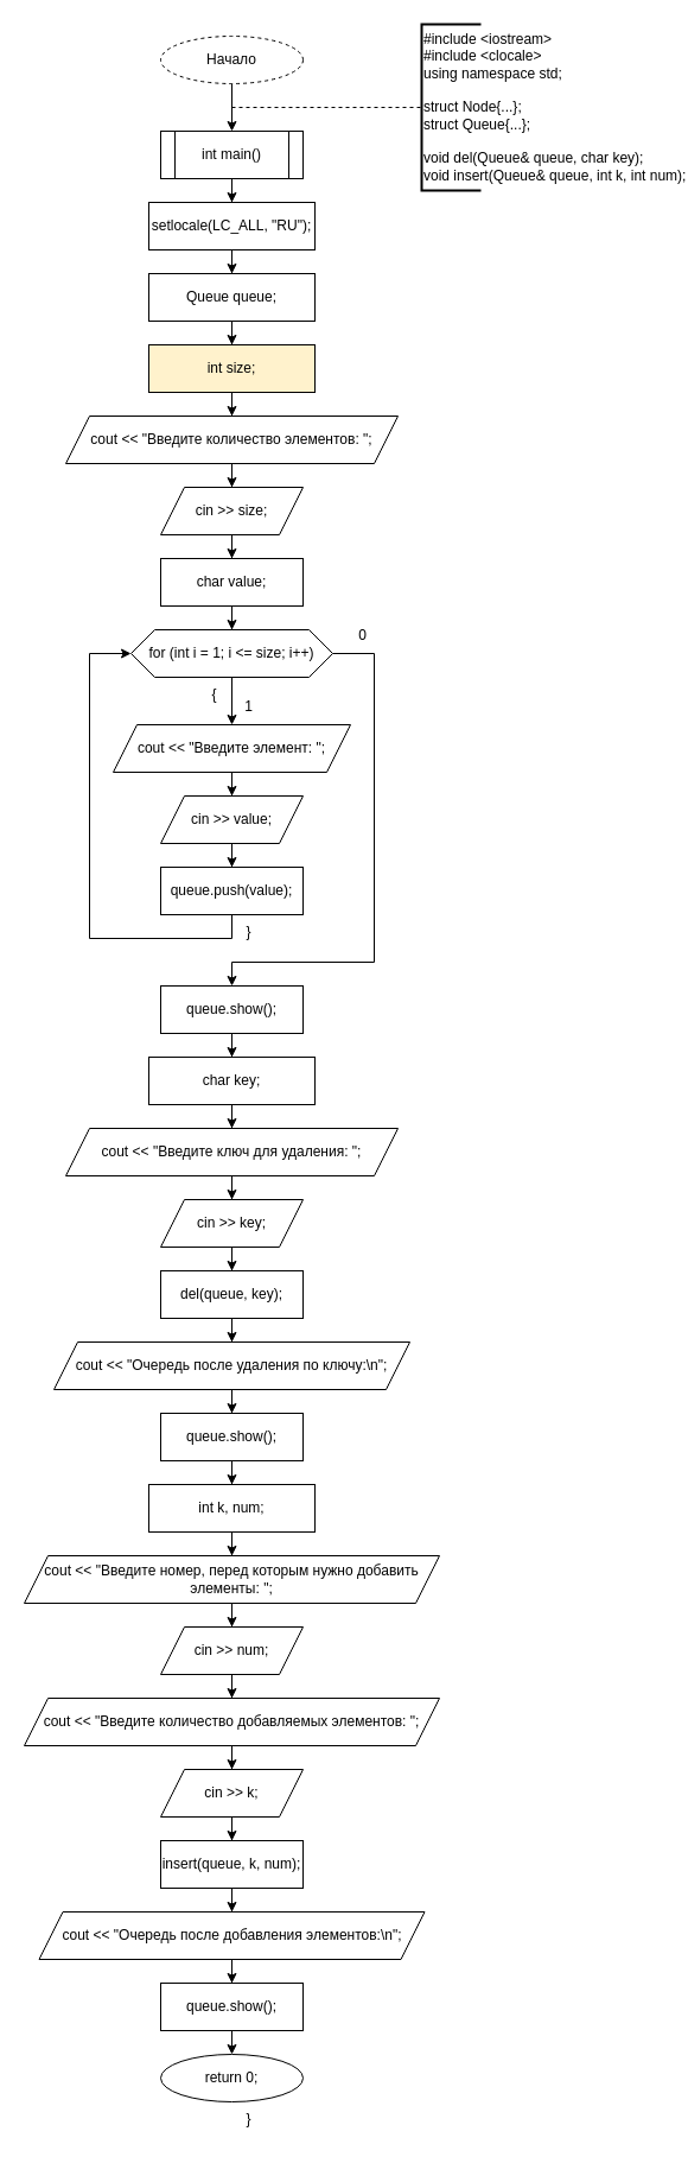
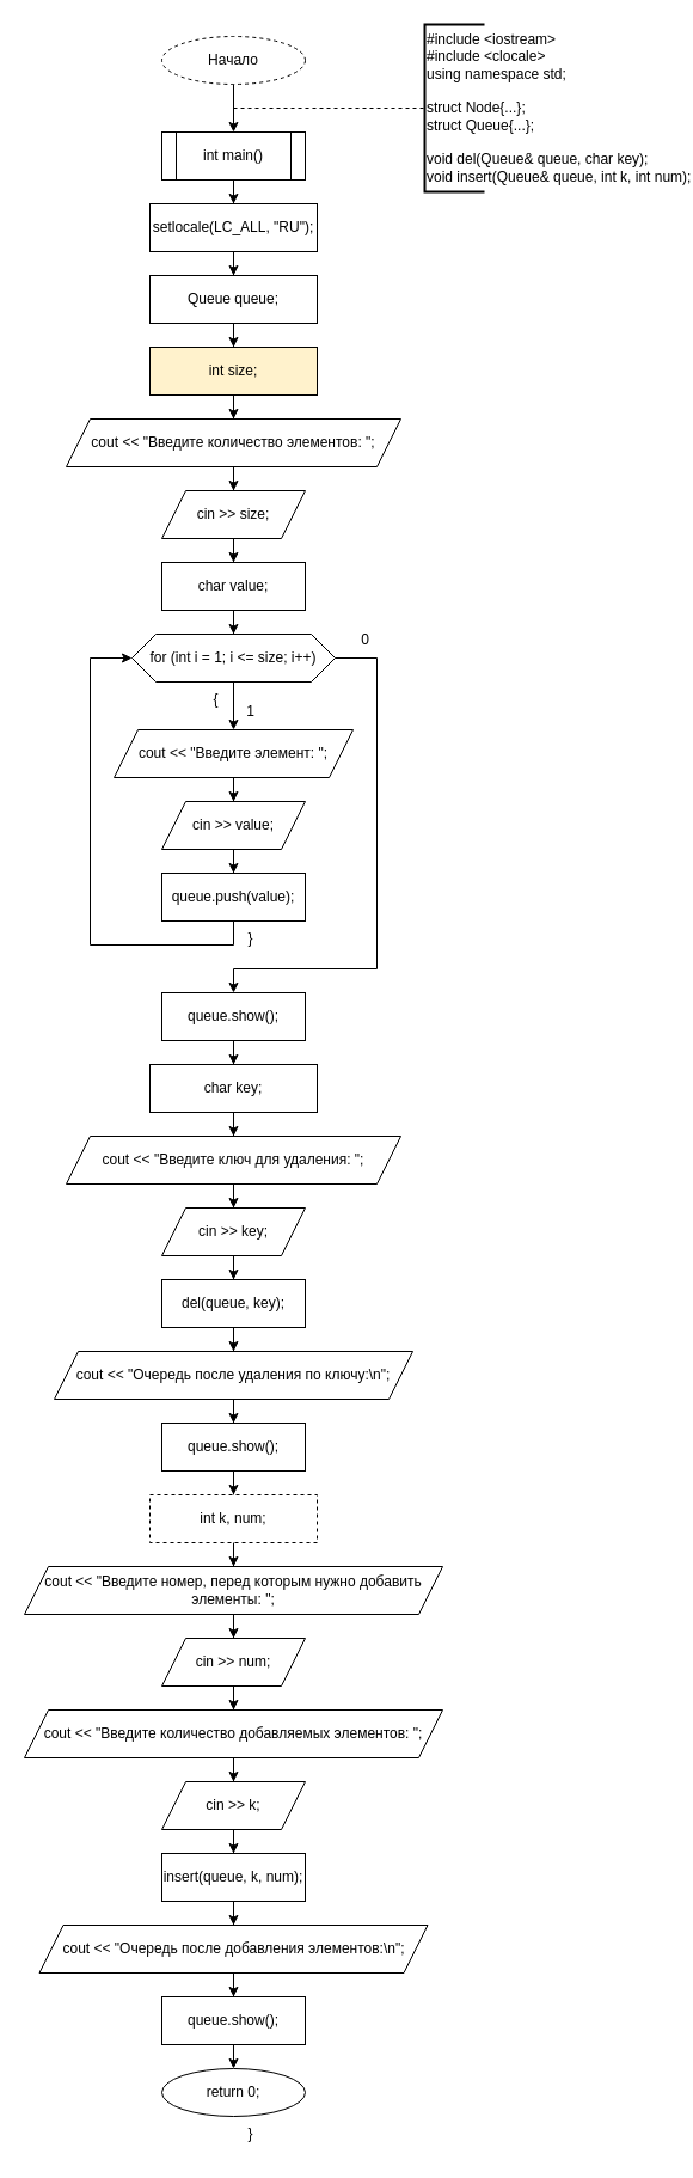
  <mxCell id="0" />
  <mxCell id="1" parent="0" />
  <mxCell id="2" value="" style="edgeStyle=orthogonalEdgeStyle;rounded=0;orthogonalLoop=1;jettySize=auto;html=1;" edge="1" parent="1" source="3" target="5"><mxGeometry relative="1" as="geometry" /></mxCell>
  <mxCell id="3" value="Начало" style="ellipse;whiteSpace=wrap;html=1;dashed=1;" vertex="1" parent="1"><mxGeometry x="135" y="30" width="120" height="40" as="geometry" /></mxCell>
  <mxCell id="4" value="" style="edgeStyle=orthogonalEdgeStyle;rounded=0;orthogonalLoop=1;jettySize=auto;html=1;" edge="1" parent="1" source="5" target="9"><mxGeometry relative="1" as="geometry" /></mxCell>
  <mxCell id="5" value="int main()" style="shape=process;whiteSpace=wrap;html=1;backgroundOutline=1;" vertex="1" parent="1"><mxGeometry x="135" y="110" width="120" height="40" as="geometry" /></mxCell>
  <mxCell id="6" value="" style="endArrow=none;dashed=1;html=1;rounded=0;" edge="1" parent="1" target="7"><mxGeometry width="50" height="50" relative="1" as="geometry"><mxPoint x="195" y="90" as="sourcePoint" /><mxPoint x="355" y="90" as="targetPoint" /></mxGeometry></mxCell>
  <mxCell id="7" value="&lt;div&gt;#include &amp;lt;iostream&amp;gt;&lt;/div&gt;&lt;div&gt;#include &amp;lt;clocale&amp;gt;&lt;/div&gt;&lt;div&gt;using namespace std;&lt;/div&gt;&lt;div&gt;&lt;br&gt;&lt;/div&gt;&lt;div&gt;struct Node{...};&lt;/div&gt;&lt;div&gt;struct Queue{...};&lt;/div&gt;&lt;div&gt;&lt;br&gt;&lt;/div&gt;&lt;div&gt;&lt;div&gt;void del(Queue&amp;amp; queue, char key);&lt;/div&gt;&lt;div&gt;void insert(Queue&amp;amp; queue, int k, int num);&lt;/div&gt;&lt;/div&gt;" style="strokeWidth=2;html=1;shape=mxgraph.flowchart.annotation_1;align=left;pointerEvents=1;" vertex="1" parent="1"><mxGeometry x="355" y="20" width="50" height="140" as="geometry" /></mxCell>
  <mxCell id="8" value="" style="edgeStyle=orthogonalEdgeStyle;rounded=0;orthogonalLoop=1;jettySize=auto;html=1;" edge="1" parent="1" source="9" target="11"><mxGeometry relative="1" as="geometry" /></mxCell>
  <mxCell id="9" value="setlocale(LC_ALL, &quot;RU&quot;);" style="whiteSpace=wrap;html=1;" vertex="1" parent="1"><mxGeometry x="125" y="170" width="140" height="40" as="geometry" /></mxCell>
  <mxCell id="10" value="" style="edgeStyle=orthogonalEdgeStyle;rounded=0;orthogonalLoop=1;jettySize=auto;html=1;" edge="1" parent="1" source="11" target="13"><mxGeometry relative="1" as="geometry" /></mxCell>
  <mxCell id="11" value="Queue queue;" style="whiteSpace=wrap;html=1;" vertex="1" parent="1"><mxGeometry x="125" y="230" width="140" height="40" as="geometry" /></mxCell>
  <mxCell id="12" value="" style="edgeStyle=orthogonalEdgeStyle;rounded=0;orthogonalLoop=1;jettySize=auto;html=1;" edge="1" parent="1" source="13" target="15"><mxGeometry relative="1" as="geometry" /></mxCell>
  <mxCell id="13" value="int size;" style="whiteSpace=wrap;html=1;fillColor=#fff2cc;" vertex="1" parent="1"><mxGeometry x="125" y="290" width="140" height="40" as="geometry" /></mxCell>
  <mxCell id="14" value="" style="edgeStyle=orthogonalEdgeStyle;rounded=0;orthogonalLoop=1;jettySize=auto;html=1;" edge="1" parent="1" source="15" target="17"><mxGeometry relative="1" as="geometry" /></mxCell>
  <mxCell id="15" value="cout &lt;&lt; &quot;Введите количество элементов: &quot;;" style="shape=parallelogram;perimeter=parallelogramPerimeter;whiteSpace=wrap;html=1;fixedSize=1;" vertex="1" parent="1"><mxGeometry x="55" y="350" width="280" height="40" as="geometry" /></mxCell>
  <mxCell id="16" value="" style="edgeStyle=orthogonalEdgeStyle;rounded=0;orthogonalLoop=1;jettySize=auto;html=1;" edge="1" parent="1" source="17" target="19"><mxGeometry relative="1" as="geometry" /></mxCell>
  <mxCell id="17" value="cin &amp;gt;&amp;gt; size;" style="shape=parallelogram;perimeter=parallelogramPerimeter;whiteSpace=wrap;html=1;fixedSize=1;" vertex="1" parent="1"><mxGeometry x="135" y="410" width="120" height="40" as="geometry" /></mxCell>
  <mxCell id="18" value="" style="edgeStyle=orthogonalEdgeStyle;rounded=0;orthogonalLoop=1;jettySize=auto;html=1;" edge="1" parent="1" source="19" target="22"><mxGeometry relative="1" as="geometry" /></mxCell>
  <mxCell id="19" value="char value;" style="whiteSpace=wrap;html=1;" vertex="1" parent="1"><mxGeometry x="135" y="470" width="120" height="40" as="geometry" /></mxCell>
  <mxCell id="20" value="" style="edgeStyle=orthogonalEdgeStyle;rounded=0;orthogonalLoop=1;jettySize=auto;html=1;" edge="1" parent="1" source="22" target="24"><mxGeometry relative="1" as="geometry" /></mxCell>
  <mxCell id="21" style="edgeStyle=orthogonalEdgeStyle;rounded=0;orthogonalLoop=1;jettySize=auto;html=1;entryX=0.5;entryY=0;entryDx=0;entryDy=0;" edge="1" parent="1" source="22" target="34"><mxGeometry relative="1" as="geometry"><mxPoint x="195" y="830" as="targetPoint" /><Array as="points"><mxPoint x="315" y="550" /><mxPoint x="315" y="810" /><mxPoint x="195" y="810" /></Array></mxGeometry></mxCell>
  <mxCell id="22" value="for (int i = 1; i &amp;lt;= size; i++)" style="shape=hexagon;perimeter=hexagonPerimeter2;whiteSpace=wrap;html=1;fixedSize=1;" vertex="1" parent="1"><mxGeometry x="110" y="530" width="170" height="40" as="geometry" /></mxCell>
  <mxCell id="23" value="" style="edgeStyle=orthogonalEdgeStyle;rounded=0;orthogonalLoop=1;jettySize=auto;html=1;" edge="1" parent="1" source="24" target="28"><mxGeometry relative="1" as="geometry" /></mxCell>
  <mxCell id="24" value="cout &amp;lt;&amp;lt; &quot;Введите элемент: &quot;;" style="shape=parallelogram;perimeter=parallelogramPerimeter;whiteSpace=wrap;html=1;fixedSize=1;" vertex="1" parent="1"><mxGeometry x="95" y="610" width="200" height="40" as="geometry" /></mxCell>
  <mxCell id="25" value="{" style="text;html=1;align=center;verticalAlign=middle;resizable=0;points=[];autosize=1;strokeColor=none;fillColor=none;" vertex="1" parent="1"><mxGeometry x="165" y="570" width="30" height="30" as="geometry" /></mxCell>
  <mxCell id="26" value="1" style="text;html=1;align=center;verticalAlign=middle;resizable=0;points=[];autosize=1;strokeColor=none;fillColor=none;" vertex="1" parent="1"><mxGeometry x="194" y="580" width="30" height="30" as="geometry" /></mxCell>
  <mxCell id="27" value="" style="edgeStyle=orthogonalEdgeStyle;rounded=0;orthogonalLoop=1;jettySize=auto;html=1;" edge="1" parent="1" source="28" target="30"><mxGeometry relative="1" as="geometry" /></mxCell>
  <mxCell id="28" value="cin &amp;gt;&amp;gt; value;" style="shape=parallelogram;perimeter=parallelogramPerimeter;whiteSpace=wrap;html=1;fixedSize=1;" vertex="1" parent="1"><mxGeometry x="135" y="670" width="120" height="40" as="geometry" /></mxCell>
  <mxCell id="29" style="edgeStyle=orthogonalEdgeStyle;rounded=0;orthogonalLoop=1;jettySize=auto;html=1;entryX=0;entryY=0.5;entryDx=0;entryDy=0;" edge="1" parent="1" source="30" target="22"><mxGeometry relative="1" as="geometry"><Array as="points"><mxPoint x="195" y="790" /><mxPoint x="75" y="790" /><mxPoint x="75" y="550" /></Array></mxGeometry></mxCell>
  <mxCell id="30" value="queue.push(value);" style="whiteSpace=wrap;html=1;" vertex="1" parent="1"><mxGeometry x="135" y="730" width="120" height="40" as="geometry" /></mxCell>
  <mxCell id="31" value="}" style="text;html=1;align=center;verticalAlign=middle;resizable=0;points=[];autosize=1;strokeColor=none;fillColor=none;" vertex="1" parent="1"><mxGeometry x="194" y="770" width="30" height="30" as="geometry" /></mxCell>
  <mxCell id="32" value="0" style="text;html=1;align=center;verticalAlign=middle;resizable=0;points=[];autosize=1;strokeColor=none;fillColor=none;" vertex="1" parent="1"><mxGeometry x="290" y="520" width="30" height="30" as="geometry" /></mxCell>
  <mxCell id="33" style="edgeStyle=orthogonalEdgeStyle;rounded=0;orthogonalLoop=1;jettySize=auto;html=1;entryX=0.5;entryY=0;entryDx=0;entryDy=0;" edge="1" parent="1" source="34" target="36"><mxGeometry relative="1" as="geometry" /></mxCell>
  <mxCell id="34" value="queue.show();" style="rounded=0;whiteSpace=wrap;html=1;" vertex="1" parent="1"><mxGeometry x="135" y="830" width="120" height="40" as="geometry" /></mxCell>
  <mxCell id="35" value="" style="edgeStyle=orthogonalEdgeStyle;rounded=0;orthogonalLoop=1;jettySize=auto;html=1;" edge="1" parent="1" source="36" target="38"><mxGeometry relative="1" as="geometry" /></mxCell>
  <mxCell id="36" value="char key;" style="whiteSpace=wrap;html=1;" vertex="1" parent="1"><mxGeometry x="125" y="890" width="140" height="40" as="geometry" /></mxCell>
  <mxCell id="37" value="" style="edgeStyle=orthogonalEdgeStyle;rounded=0;orthogonalLoop=1;jettySize=auto;html=1;" edge="1" parent="1" source="38" target="40"><mxGeometry relative="1" as="geometry" /></mxCell>
  <mxCell id="38" value="cout &amp;lt;&amp;lt; &quot;Введите ключ для удаления: &quot;;" style="shape=parallelogram;perimeter=parallelogramPerimeter;whiteSpace=wrap;html=1;fixedSize=1;" vertex="1" parent="1"><mxGeometry x="55" y="950" width="280" height="40" as="geometry" /></mxCell>
  <mxCell id="39" value="" style="edgeStyle=orthogonalEdgeStyle;rounded=0;orthogonalLoop=1;jettySize=auto;html=1;" edge="1" parent="1" source="40" target="42"><mxGeometry relative="1" as="geometry" /></mxCell>
  <mxCell id="40" value="cin &amp;gt;&amp;gt; key;" style="shape=parallelogram;perimeter=parallelogramPerimeter;whiteSpace=wrap;html=1;fixedSize=1;" vertex="1" parent="1"><mxGeometry x="135" y="1010" width="120" height="40" as="geometry" /></mxCell>
  <mxCell id="41" value="" style="edgeStyle=orthogonalEdgeStyle;rounded=0;orthogonalLoop=1;jettySize=auto;html=1;" edge="1" parent="1" source="42" target="44"><mxGeometry relative="1" as="geometry" /></mxCell>
  <mxCell id="42" value="del(queue, key);" style="whiteSpace=wrap;html=1;" vertex="1" parent="1"><mxGeometry x="135" y="1070" width="120" height="40" as="geometry" /></mxCell>
  <mxCell id="43" value="" style="edgeStyle=orthogonalEdgeStyle;rounded=0;orthogonalLoop=1;jettySize=auto;html=1;" edge="1" parent="1" source="44" target="46"><mxGeometry relative="1" as="geometry" /></mxCell>
  <mxCell id="44" value="cout &amp;lt;&amp;lt; &quot;Очередь после удаления по ключу:\n&quot;;" style="shape=parallelogram;perimeter=parallelogramPerimeter;whiteSpace=wrap;html=1;fixedSize=1;" vertex="1" parent="1"><mxGeometry x="45" y="1130" width="300" height="40" as="geometry" /></mxCell>
  <mxCell id="45" style="edgeStyle=orthogonalEdgeStyle;rounded=0;orthogonalLoop=1;jettySize=auto;html=1;entryX=0.5;entryY=0;entryDx=0;entryDy=0;" edge="1" parent="1" source="46" target="48"><mxGeometry relative="1" as="geometry" /></mxCell>
  <mxCell id="46" value="queue.show();" style="whiteSpace=wrap;html=1;" vertex="1" parent="1"><mxGeometry x="135" y="1190" width="120" height="40" as="geometry" /></mxCell>
  <mxCell id="47" value="" style="edgeStyle=orthogonalEdgeStyle;rounded=0;orthogonalLoop=1;jettySize=auto;html=1;" edge="1" parent="1" source="48" target="50"><mxGeometry relative="1" as="geometry" /></mxCell>
- <mxCell id="48" value="int k, num;" style="whiteSpace=wrap;html=1;" vertex="1" parent="1"><mxGeometry x="125" y="1250" width="140" height="40" as="geometry" /></mxCell>
+ <mxCell id="48" value="int k, num;" style="whiteSpace=wrap;html=1;dashed=1;" vertex="1" parent="1"><mxGeometry x="125" y="1250" width="140" height="40" as="geometry" /></mxCell>
  <mxCell id="49" value="" style="edgeStyle=orthogonalEdgeStyle;rounded=0;orthogonalLoop=1;jettySize=auto;html=1;" edge="1" parent="1" source="50" target="52"><mxGeometry relative="1" as="geometry" /></mxCell>
  <mxCell id="50" value="cout &amp;lt;&amp;lt; &quot;Введите номер, перед которым нужно добавить элементы: &quot;;" style="shape=parallelogram;perimeter=parallelogramPerimeter;whiteSpace=wrap;html=1;fixedSize=1;" vertex="1" parent="1"><mxGeometry x="20" y="1310" width="350" height="40" as="geometry" /></mxCell>
  <mxCell id="51" style="edgeStyle=orthogonalEdgeStyle;rounded=0;orthogonalLoop=1;jettySize=auto;html=1;entryX=0.5;entryY=0;entryDx=0;entryDy=0;" edge="1" parent="1" source="52" target="54"><mxGeometry relative="1" as="geometry" /></mxCell>
  <mxCell id="52" value="cin &amp;gt;&amp;gt; num;" style="shape=parallelogram;perimeter=parallelogramPerimeter;whiteSpace=wrap;html=1;fixedSize=1;" vertex="1" parent="1"><mxGeometry x="135" y="1370" width="120" height="40" as="geometry" /></mxCell>
  <mxCell id="53" value="" style="edgeStyle=orthogonalEdgeStyle;rounded=0;orthogonalLoop=1;jettySize=auto;html=1;" edge="1" parent="1" source="54" target="56"><mxGeometry relative="1" as="geometry" /></mxCell>
  <mxCell id="54" value="cout &amp;lt;&amp;lt; &quot;Введите количество добавляемых элементов: &quot;;" style="shape=parallelogram;perimeter=parallelogramPerimeter;whiteSpace=wrap;html=1;fixedSize=1;" vertex="1" parent="1"><mxGeometry x="20" y="1430" width="350" height="40" as="geometry" /></mxCell>
  <mxCell id="55" style="edgeStyle=orthogonalEdgeStyle;rounded=0;orthogonalLoop=1;jettySize=auto;html=1;entryX=0.5;entryY=0;entryDx=0;entryDy=0;" edge="1" parent="1" source="56" target="58"><mxGeometry relative="1" as="geometry" /></mxCell>
  <mxCell id="56" value="cin &amp;gt;&amp;gt; k;" style="shape=parallelogram;perimeter=parallelogramPerimeter;whiteSpace=wrap;html=1;fixedSize=1;" vertex="1" parent="1"><mxGeometry x="135" y="1490" width="120" height="40" as="geometry" /></mxCell>
  <mxCell id="57" value="" style="edgeStyle=orthogonalEdgeStyle;rounded=0;orthogonalLoop=1;jettySize=auto;html=1;" edge="1" parent="1" source="58" target="60"><mxGeometry relative="1" as="geometry" /></mxCell>
  <mxCell id="58" value="insert(queue, k, num);" style="whiteSpace=wrap;html=1;" vertex="1" parent="1"><mxGeometry x="135" y="1550" width="120" height="40" as="geometry" /></mxCell>
  <mxCell id="59" value="" style="edgeStyle=orthogonalEdgeStyle;rounded=0;orthogonalLoop=1;jettySize=auto;html=1;" edge="1" parent="1" source="60" target="62"><mxGeometry relative="1" as="geometry" /></mxCell>
  <mxCell id="60" value="cout &amp;lt;&amp;lt; &quot;Очередь после добавления элементов:\n&quot;;" style="shape=parallelogram;perimeter=parallelogramPerimeter;whiteSpace=wrap;html=1;fixedSize=1;" vertex="1" parent="1"><mxGeometry x="32.5" y="1610" width="325" height="40" as="geometry" /></mxCell>
  <mxCell id="61" style="edgeStyle=orthogonalEdgeStyle;rounded=0;orthogonalLoop=1;jettySize=auto;html=1;" edge="1" parent="1" source="62"><mxGeometry relative="1" as="geometry"><mxPoint x="195" y="1730" as="targetPoint" /></mxGeometry></mxCell>
  <mxCell id="62" value="queue.show();" style="whiteSpace=wrap;html=1;" vertex="1" parent="1"><mxGeometry x="135" y="1670" width="120" height="40" as="geometry" /></mxCell>
  <mxCell id="63" value="return 0;" style="ellipse;whiteSpace=wrap;html=1;" vertex="1" parent="1"><mxGeometry x="135" y="1730" width="120" height="40" as="geometry" /></mxCell>
  <mxCell id="64" value="}" style="text;html=1;align=center;verticalAlign=middle;resizable=0;points=[];autosize=1;strokeColor=none;fillColor=none;" vertex="1" parent="1"><mxGeometry x="194" y="1770" width="30" height="30" as="geometry" /></mxCell>
